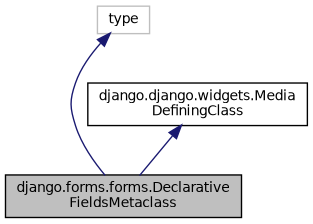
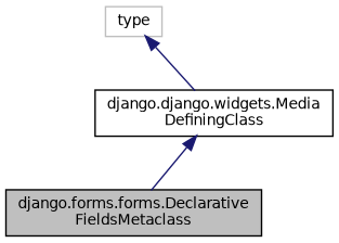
  digraph {
    node [color=black fillcolor=white fontname=Helvetica fontsize=10 shape=record style=filled]
    edge [color=midnightblue dir=back fontname=Helvetica fontsize=10 labelfontname=Helvetica labelfontsize=10 style=solid]
    n1 [fillcolor=grey75 fontcolor=black height=0.2 label="django.forms.forms.Declarative\lFieldsMetaclass" width=0.4]
    n2 [height=0.2 label="django.django.widgets.Media\lDefiningClass" width=0.4]
    n3 [color=grey75 height=0.2 label=type width=0.4]
    n2 -> n1
-   n3 -> n1
+   n3 -> n2
  }
